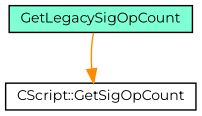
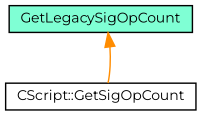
  digraph {
    rankdir=TB
    fontname=Montserrat
    node [color=black fontname=Montserrat fontsize=10 shape=box style=filled]
    n1 [fillcolor=aquamarine fontcolor=black height=0.2 label=GetLegacySigOpCount width=0.4]
    n2 [fillcolor=white height=0.2 label="CScript::GetSigOpCount" width=0.4]
-   n1 -> n2 [color=darkorange fontname=Montserrat fontsize=10 labelfontname=Helvetica labelfontsize=10 style=solid]
+   n2 -> n1 [color=darkorange fontname=Montserrat fontsize=10 labelfontname=Helvetica labelfontsize=10 style=solid]
  }
